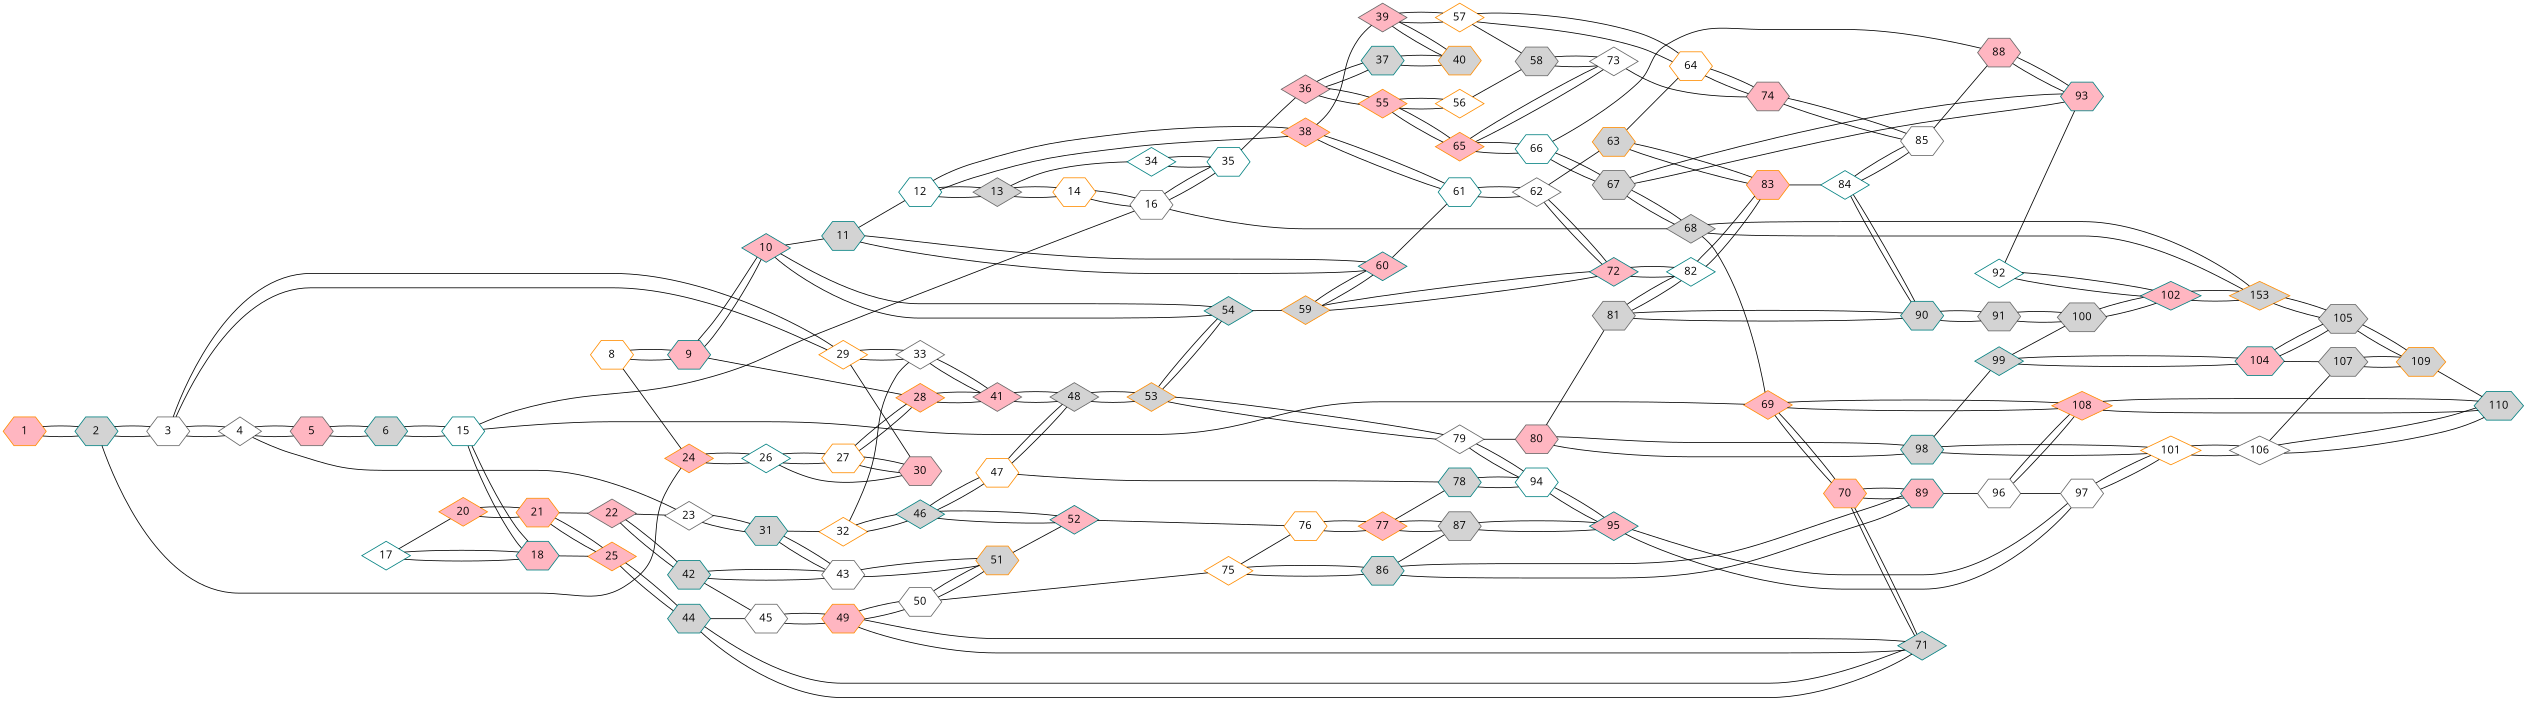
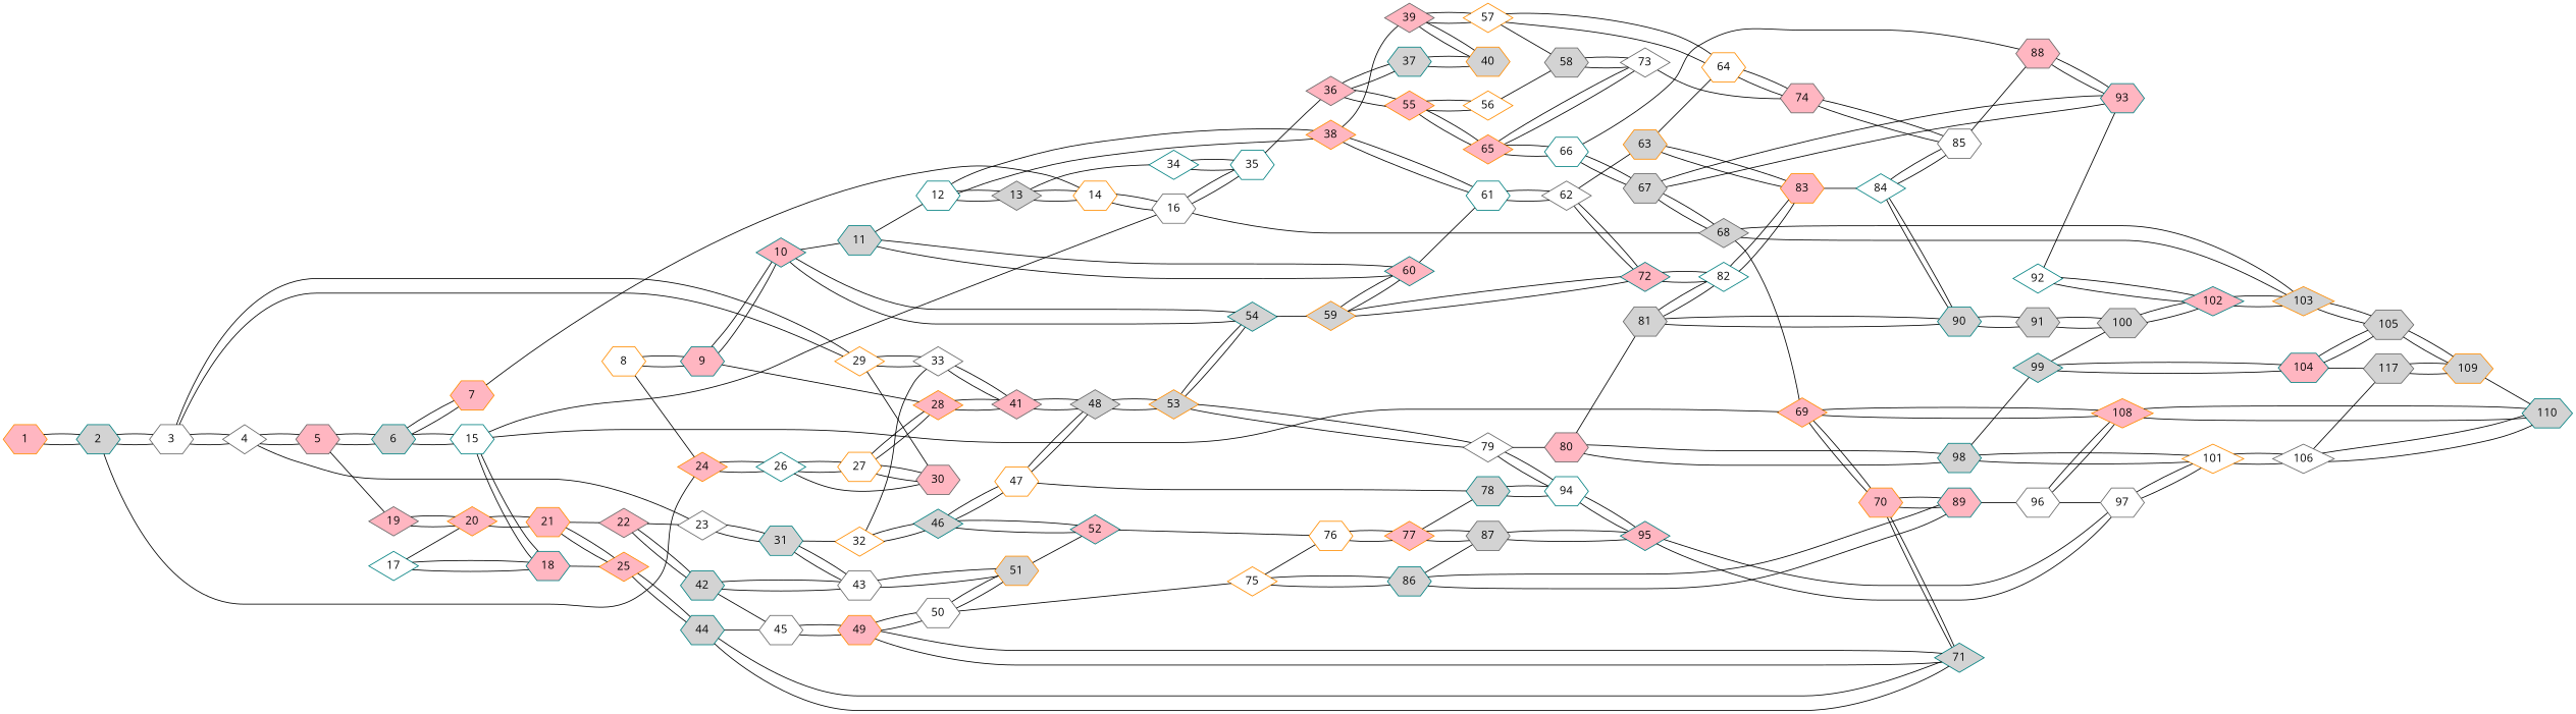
  graph {
    fontname="Open Sans"
    rankdir=LR
    node [color=teal fillcolor=white fontname="Open Sans" shape=hexagon style=filled]
    edge [fontname="Open Sans"]
    1 [color=darkorange fillcolor=lightpink]
    2 [fillcolor=lightgrey]
    3 [color=gray40]
    24 [color=darkorange fillcolor=lightpink shape=diamond]
    8 [color=darkorange]
    9 [fillcolor=lightpink]
    4 [color=gray40 shape=diamond]
    29 [color=darkorange shape=diamond]
    26 [shape=diamond]
    5 [color=gray40 fillcolor=lightpink]
    23 [color=gray40 shape=diamond]
    30 [color=gray40 fillcolor=lightpink]
    33 [color=gray40 shape=diamond]
    6 [fillcolor=lightgrey]
+   19 [color=gray40 fillcolor=lightpink shape=diamond]
    31 [fillcolor=lightgrey]
+   7 [color=darkorange fillcolor=lightpink]
    15
    20 [color=darkorange fillcolor=lightpink shape=diamond]
    14 [color=darkorange]
    16 [color=gray40]
    18 [fillcolor=lightpink]
    69 [color=darkorange fillcolor=lightpink shape=diamond]
    10 [fillcolor=lightpink shape=diamond]
    28 [color=darkorange fillcolor=lightpink shape=diamond]
    11 [fillcolor=lightgrey]
    54 [fillcolor=lightgrey shape=diamond]
    41 [color=gray40 fillcolor=lightpink shape=diamond]
    12
    60 [fillcolor=lightpink shape=diamond]
    59 [color=darkorange fillcolor=lightgrey shape=diamond]
    13 [color=gray40 fillcolor=lightgrey shape=diamond]
    38 [color=darkorange fillcolor=lightpink shape=diamond]
    61
    34 [shape=diamond]
    39 [color=gray40 fillcolor=lightpink shape=diamond]
    35
    68 [color=gray40 fillcolor=lightgrey shape=diamond]
    25 [color=darkorange fillcolor=lightpink shape=diamond]
    70 [color=darkorange fillcolor=lightpink]
    108 [color=darkorange fillcolor=lightpink shape=diamond]
    36 [color=gray40 fillcolor=lightpink shape=diamond]
-   103 [color=darkorange fillcolor=lightgrey shape=diamond label=153]
+   103 [color=darkorange fillcolor=lightgrey shape=diamond]
    17 [shape=diamond]
    21 [color=darkorange fillcolor=lightpink]
    44 [fillcolor=lightgrey]
    22 [color=gray40 fillcolor=lightpink shape=diamond]
    42 [fillcolor=lightgrey]
    43 [color=gray40]
    45 [color=gray40]
    32 [color=darkorange shape=diamond]
    27 [color=darkorange]
    71 [fillcolor=lightgrey shape=diamond]
    48 [color=gray40 fillcolor=lightgrey shape=diamond]
    46 [fillcolor=lightgrey shape=diamond]
    51 [color=darkorange fillcolor=lightgrey]
    47 [color=darkorange]
    52 [fillcolor=lightpink shape=diamond]
    37 [fillcolor=lightgrey]
    55 [color=darkorange fillcolor=lightpink shape=diamond]
    40 [color=darkorange fillcolor=lightgrey]
    56 [color=darkorange shape=diamond]
    65 [color=darkorange fillcolor=lightpink shape=diamond]
    57 [color=darkorange shape=diamond]
    62 [color=gray40 shape=diamond]
    58 [color=gray40 fillcolor=lightgrey]
    64 [color=darkorange]
    53 [color=darkorange fillcolor=lightgrey shape=diamond]
    49 [color=darkorange fillcolor=lightpink]
    50 [color=gray40]
    78 [fillcolor=lightgrey]
    76 [color=darkorange]
    94
    79 [color=gray40 shape=diamond]
    75 [color=darkorange shape=diamond]
    86 [fillcolor=lightgrey]
    77 [color=darkorange fillcolor=lightpink shape=diamond]
    80 [color=gray40 fillcolor=lightpink]
    72 [fillcolor=lightpink shape=diamond]
    73 [color=gray40 shape=diamond]
    66
    74 [color=gray40 fillcolor=lightpink]
    82 [shape=diamond]
    63 [color=darkorange fillcolor=lightgrey]
    83 [color=darkorange fillcolor=lightpink]
    84 [shape=diamond]
    85 [color=gray40]
    67 [color=gray40 fillcolor=lightgrey]
    88 [color=gray40 fillcolor=lightpink]
    93 [fillcolor=lightpink]
    105 [color=gray40 fillcolor=lightgrey]
    89 [fillcolor=lightpink]
    110 [fillcolor=lightgrey]
    96 [color=gray40]
    87 [color=gray40 fillcolor=lightgrey]
    95 [fillcolor=lightpink shape=diamond]
    81 [color=gray40 fillcolor=lightgrey]
    98 [fillcolor=lightgrey]
    90 [fillcolor=lightgrey]
    101 [color=darkorange shape=diamond]
    99 [fillcolor=lightgrey shape=diamond]
    91 [color=gray40 fillcolor=lightgrey]
    97 [color=gray40]
    100 [color=gray40 fillcolor=lightgrey]
    92 [shape=diamond]
    102 [fillcolor=lightpink shape=diamond]
    106 [color=gray40 shape=diamond]
    104 [fillcolor=lightpink]
-   107 [color=gray40 fillcolor=lightgrey]
+   107 [color=gray40 fillcolor=lightgrey label=117]
    109 [color=darkorange fillcolor=lightgrey]
    1 -- 2
    1 -- 2
    2 -- 3
    2 -- 3
    2 -- 24
    3 -- 4
    3 -- 4
    3 -- 29
    3 -- 29
    24 -- 26
    24 -- 26
    8 -- 24
    8 -- 9
    8 -- 9
    9 -- 10
    9 -- 10
    9 -- 28
    4 -- 5
    4 -- 5
    4 -- 23
    29 -- 30
    29 -- 33
    29 -- 33
    26 -- 30
    26 -- 27
    26 -- 27
    5 -- 6
    5 -- 6
+   5 -- 19
    23 -- 31
    23 -- 31
    33 -- 41
    33 -- 41
+   6 -- 7
+   6 -- 7
    6 -- 15
    6 -- 15
+   19 -- 20
+   19 -- 20
    31 -- 43
    31 -- 43
    31 -- 32
+   7 -- 14
    15 -- 16
    15 -- 18
    15 -- 18
    15 -- 69
    20 -- 21
    20 -- 21
    14 -- 16
    14 -- 16
    16 -- 35
    16 -- 35
    16 -- 68
    18 -- 25
    69 -- 70
    69 -- 70
    69 -- 108
    69 -- 108
    10 -- 11
    10 -- 54
    10 -- 54
    28 -- 41
    28 -- 41
    11 -- 12
    11 -- 60
    11 -- 60
    54 -- 59
    41 -- 48
    41 -- 48
    12 -- 13
    12 -- 13
    12 -- 38
    12 -- 38
    60 -- 61
    59 -- 60
    59 -- 60
    59 -- 72
    59 -- 72
    13 -- 14
    13 -- 14
    13 -- 34
    38 -- 61
    38 -- 61
    38 -- 39
    61 -- 62
    61 -- 62
    34 -- 35
    34 -- 35
    39 -- 40
    39 -- 40
    39 -- 57
    39 -- 57
    35 -- 36
    68 -- 69
    68 -- 103
    68 -- 103
    25 -- 44
    25 -- 44
    70 -- 71
    70 -- 71
    70 -- 89
    70 -- 89
    108 -- 110
    108 -- 110
    36 -- 37
    36 -- 37
    36 -- 55
    36 -- 55
    103 -- 105
    103 -- 105
    17 -- 20
    17 -- 18
    17 -- 18
    21 -- 25
    21 -- 25
    21 -- 22
    44 -- 45
    44 -- 71
    44 -- 71
    22 -- 23
    22 -- 42
    22 -- 42
    42 -- 43
    42 -- 43
    42 -- 45
    43 -- 51
    43 -- 51
    45 -- 49
    45 -- 49
    32 -- 33
    32 -- 46
    32 -- 46
    27 -- 30
    27 -- 30
    27 -- 28
    27 -- 28
    48 -- 53
    48 -- 53
    46 -- 47
    46 -- 47
    46 -- 52
    46 -- 52
    51 -- 52
    47 -- 48
    47 -- 48
    47 -- 78
    52 -- 76
    37 -- 40
    37 -- 40
    55 -- 56
    55 -- 56
    55 -- 65
    55 -- 65
    56 -- 58
    65 -- 73
    65 -- 73
    65 -- 66
    65 -- 66
    57 -- 58
    57 -- 64
    57 -- 64
    62 -- 72
    62 -- 72
    62 -- 63
    58 -- 73
    58 -- 73
    64 -- 74
    64 -- 74
    53 -- 54
    53 -- 54
    53 -- 79
    53 -- 79
    49 -- 71
    49 -- 71
    49 -- 50
    49 -- 50
    50 -- 51
    50 -- 51
    50 -- 75
    78 -- 94
    78 -- 94
    76 -- 77
    76 -- 77
    94 -- 95
    94 -- 95
    79 -- 94
    79 -- 94
    79 -- 80
    75 -- 76
    75 -- 86
    75 -- 86
    86 -- 89
    86 -- 89
    86 -- 87
    77 -- 78
    77 -- 87
    77 -- 87
    80 -- 81
    80 -- 98
    80 -- 98
    72 -- 82
    72 -- 82
    73 -- 74
    66 -- 67
    66 -- 67
    66 -- 88
    74 -- 85
    74 -- 85
    82 -- 83
    82 -- 83
    63 -- 64
    63 -- 83
    63 -- 83
    83 -- 84
    84 -- 85
    84 -- 85
    84 -- 90
    84 -- 90
    85 -- 88
    67 -- 68
    67 -- 68
    67 -- 93
    67 -- 93
    88 -- 93
    88 -- 93
    105 -- 109
    105 -- 109
    89 -- 96
    96 -- 108
    96 -- 108
    96 -- 97
    87 -- 95
    87 -- 95
    95 -- 97
    95 -- 97
    81 -- 82
    81 -- 82
    81 -- 90
    81 -- 90
    98 -- 101
    98 -- 101
    98 -- 99
    90 -- 91
    90 -- 91
    101 -- 106
    101 -- 106
    99 -- 100
    99 -- 104
    99 -- 104
    91 -- 100
    91 -- 100
    97 -- 101
    97 -- 101
    100 -- 102
    100 -- 102
    92 -- 93
    92 -- 102
    92 -- 102
    102 -- 103
    102 -- 103
    106 -- 110
    106 -- 110
    106 -- 107
    104 -- 105
    104 -- 105
    104 -- 107
    107 -- 109
    107 -- 109
    109 -- 110
  }
